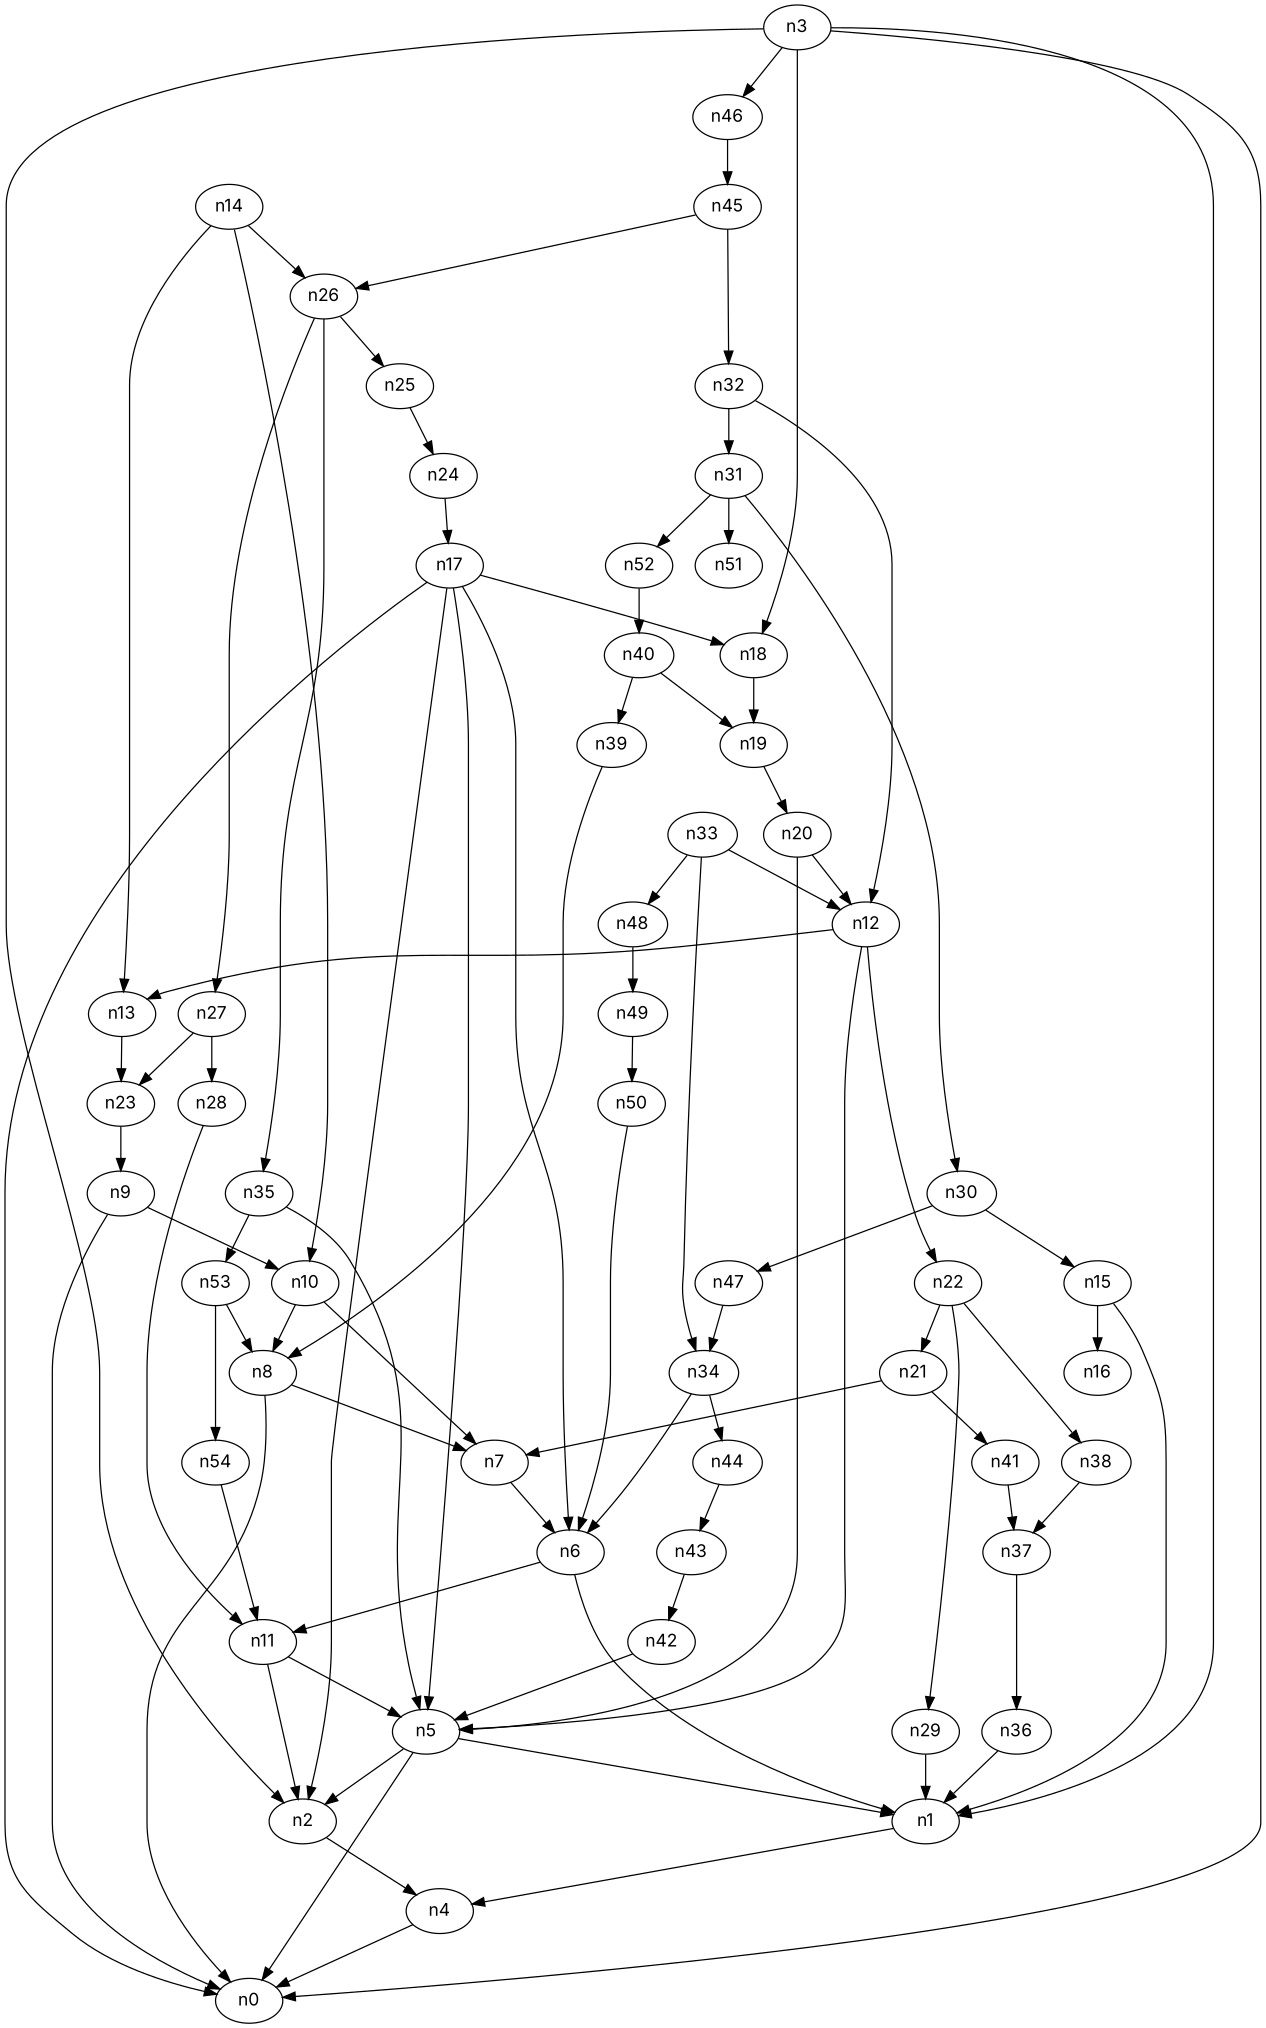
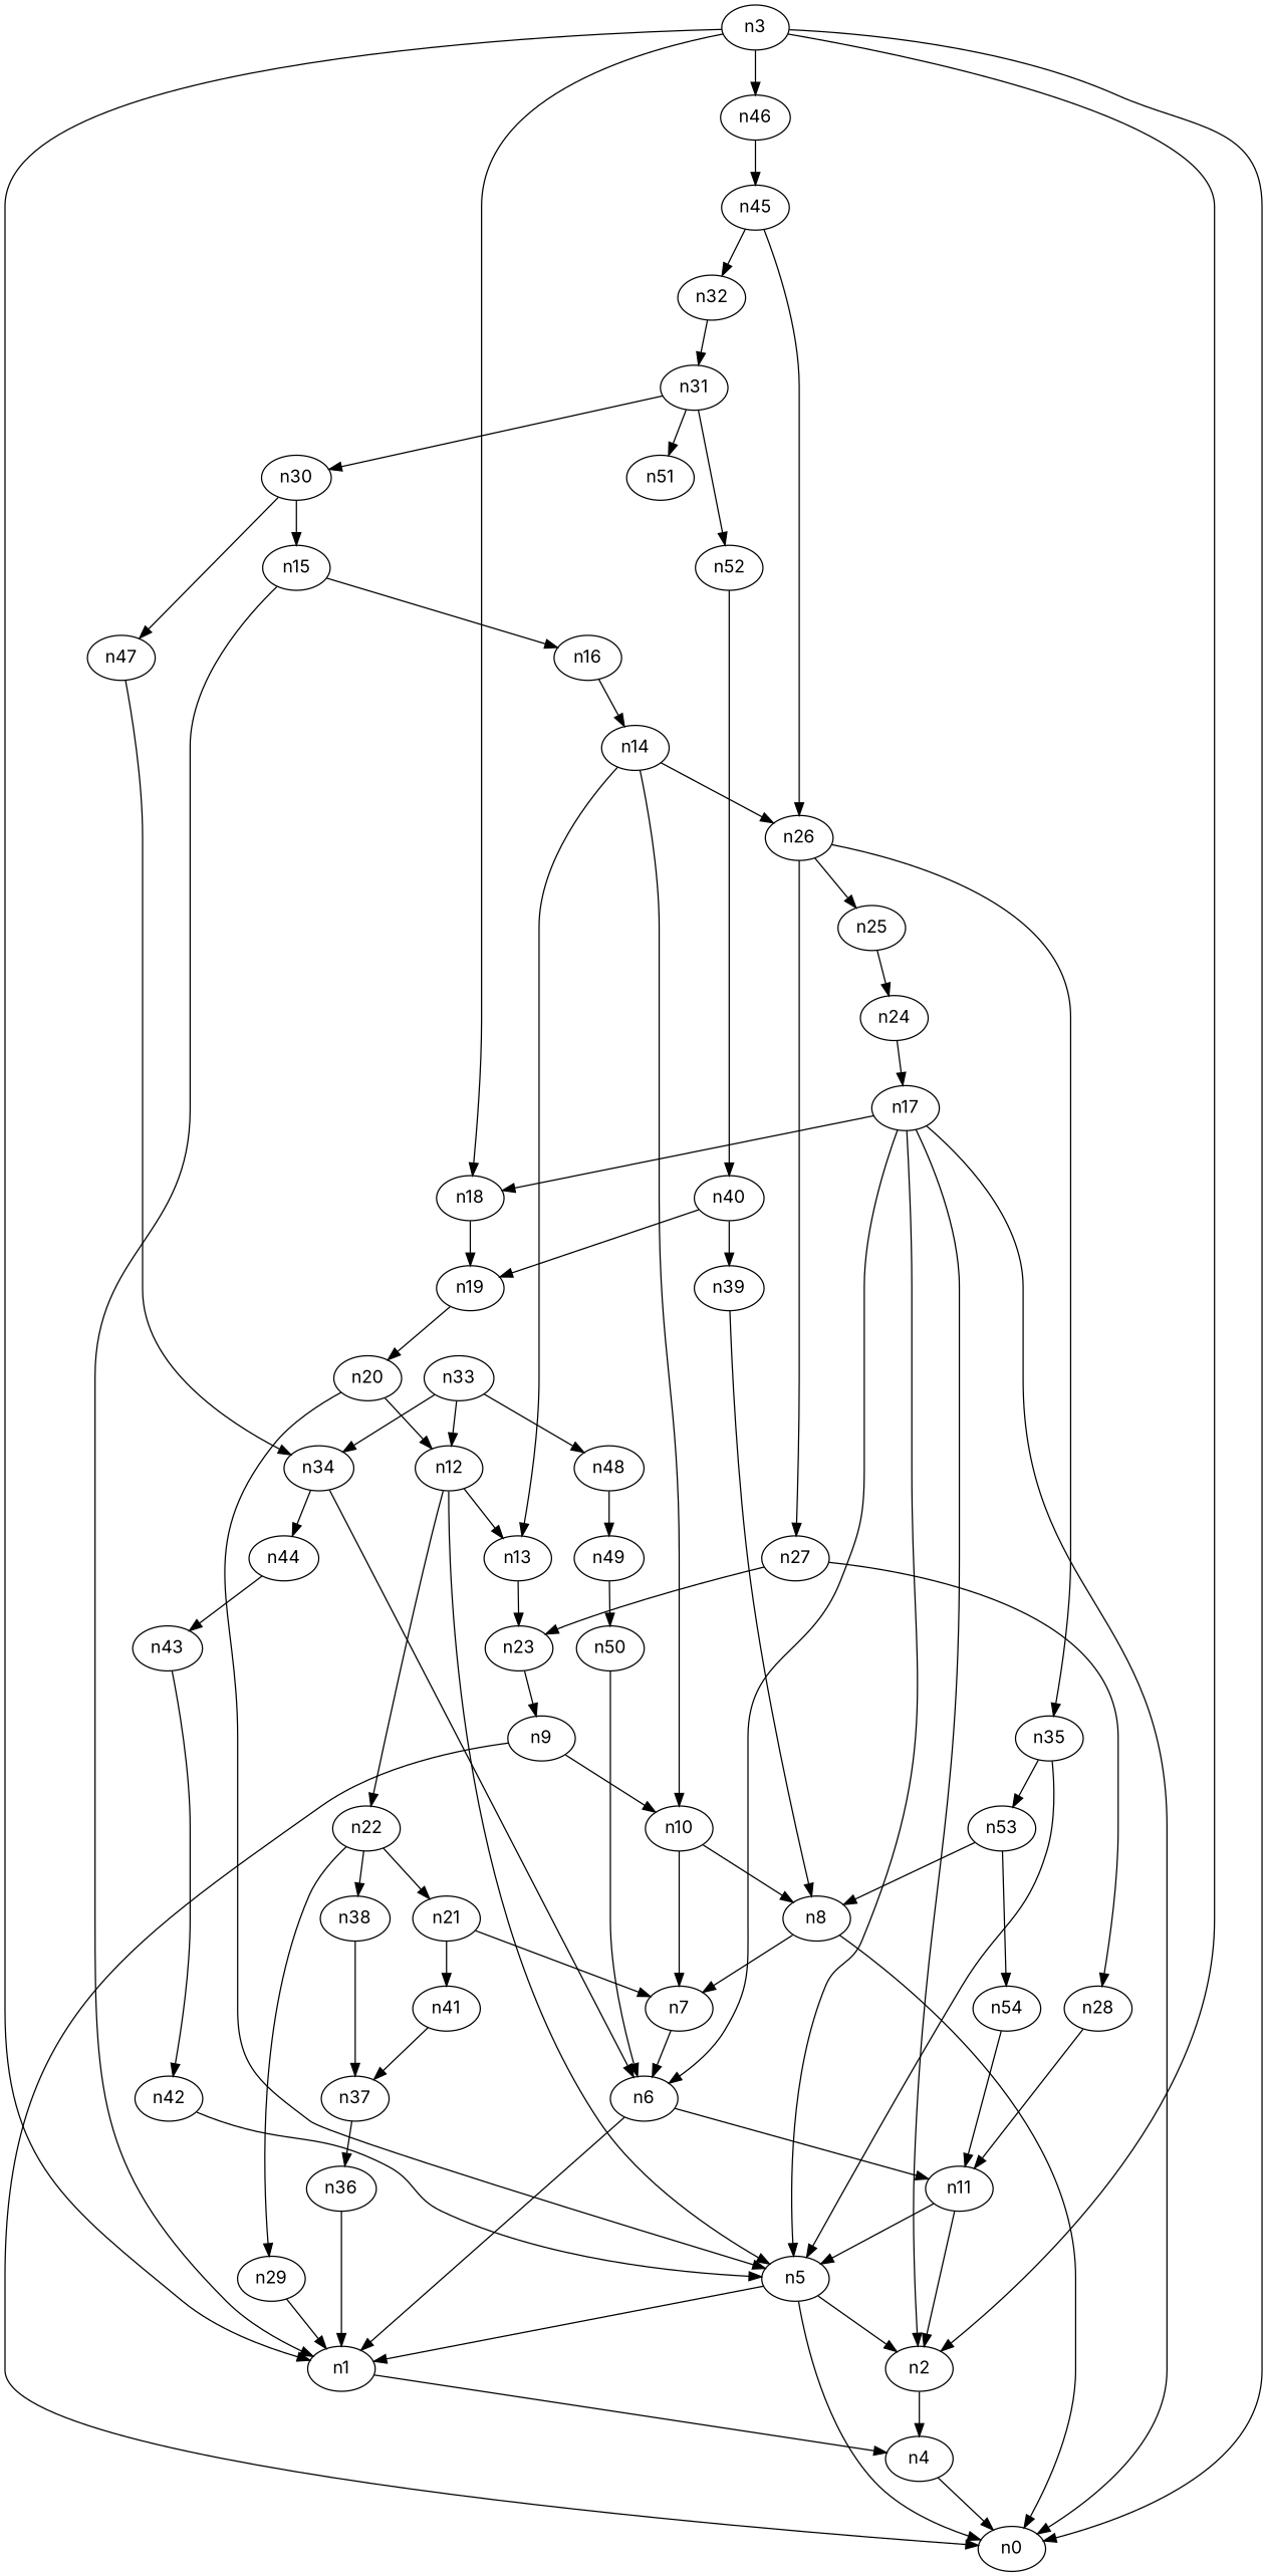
  digraph {
    fontname=Inter
    node [fontname=Inter]
    edge [fontname=Inter]
    n1
    n4
    n0
    n2
    n3
    n18
    n46
    n19
    n45
    n20
    n26
    n32
    n5
    n6
    n11
    n7
    n8
    n9
    n10
    n12
    n13
    n22
    n23
    n21
    n29
    n38
    n41
    n37
    n14
    n25
    n27
    n35
    n24
    n28
    n53
    n15
    n16
    n17
    n36
    n54
    n30
    n47
    n34
    n44
    n31
    n51
    n52
    n40
    n33
    n48
    n49
    n50
    n43
    n42
    n39
    n1 -> n4
    n4 -> n0
    n2 -> n4
    n3 -> n1
    n3 -> n0
    n3 -> n2
    n3 -> n18
    n3 -> n46
    n18 -> n19
    n46 -> n45
    n19 -> n20
    n45 -> n26
    n45 -> n32
    n20 -> n5
    n20 -> n12
    n26 -> n25
    n26 -> n27
    n26 -> n35
-   n32 -> n12
    n32 -> n31
    n5 -> n1
    n5 -> n0
    n5 -> n2
    n6 -> n1
    n6 -> n11
    n11 -> n2
    n11 -> n5
    n7 -> n6
    n8 -> n0
    n8 -> n7
    n9 -> n0
    n9 -> n10
    n10 -> n7
    n10 -> n8
    n12 -> n5
    n12 -> n13
    n12 -> n22
    n13 -> n23
    n22 -> n21
    n22 -> n29
    n22 -> n38
    n23 -> n9
    n21 -> n7
    n21 -> n41
    n29 -> n1
    n38 -> n37
    n41 -> n37
    n37 -> n36
    n14 -> n26
    n14 -> n10
    n14 -> n13
    n25 -> n24
    n27 -> n23
    n27 -> n28
    n35 -> n5
    n35 -> n53
    n24 -> n17
    n28 -> n11
    n53 -> n8
    n53 -> n54
    n15 -> n1
    n15 -> n16
+   n16 -> n14
    n17 -> n0
    n17 -> n2
    n17 -> n18
    n17 -> n5
    n17 -> n6
    n36 -> n1
    n54 -> n11
    n30 -> n15
    n30 -> n47
    n47 -> n34
    n34 -> n6
    n34 -> n44
    n44 -> n43
    n31 -> n30
    n31 -> n51
    n31 -> n52
    n52 -> n40
    n40 -> n19
    n40 -> n39
    n33 -> n12
    n33 -> n34
    n33 -> n48
    n48 -> n49
    n49 -> n50
    n50 -> n6
    n43 -> n42
    n42 -> n5
    n39 -> n8
  }
